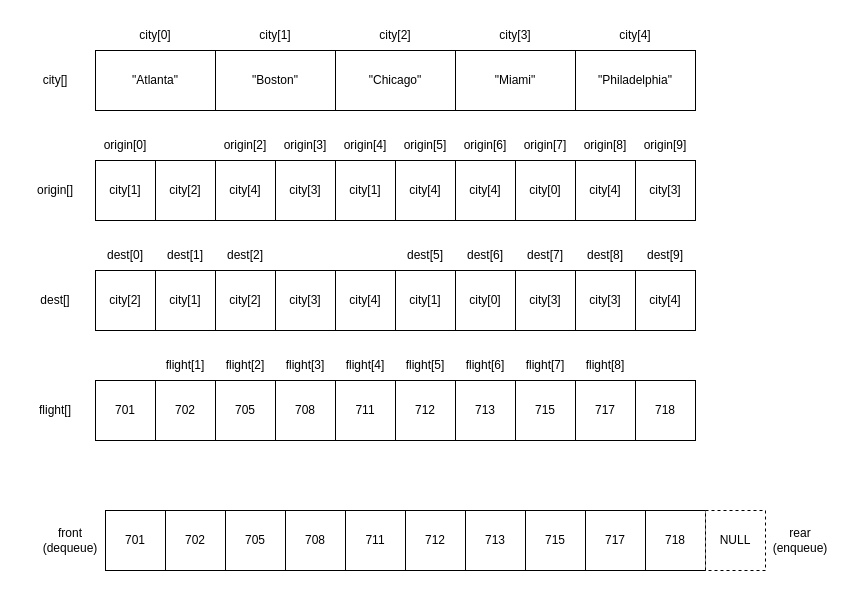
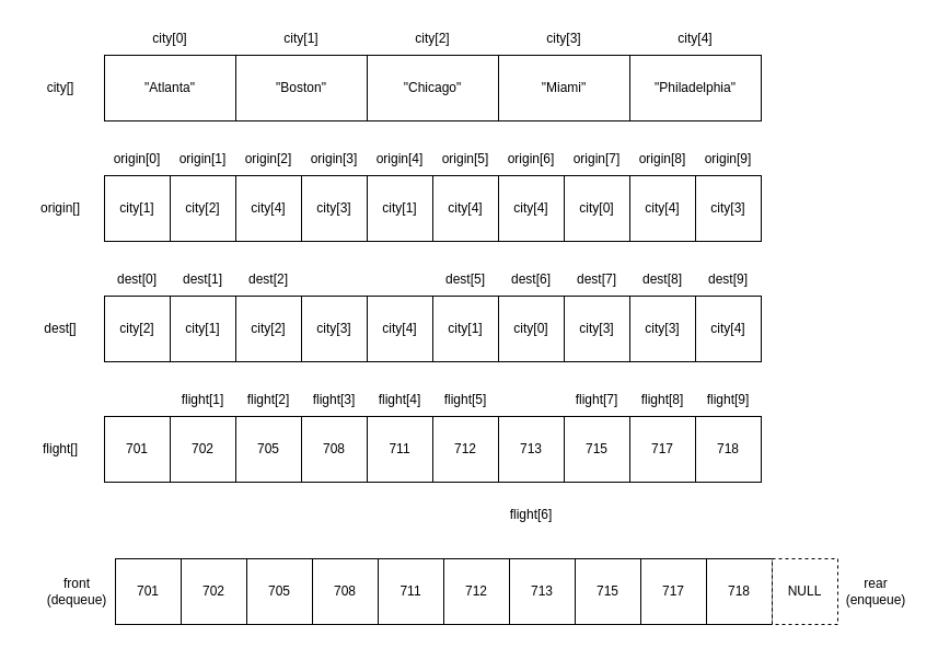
  <mxCell id="0" />
  <mxCell id="1" parent="0" />
  <mxCell id="2" value="" style="rounded=0;whiteSpace=wrap;html=1;" vertex="1" parent="1"><mxGeometry x="95" y="50" width="120" height="60" as="geometry" /></mxCell>
  <mxCell id="3" value="&quot;Atlanta&quot;" style="rounded=0;whiteSpace=wrap;html=1;" vertex="1" parent="1"><mxGeometry x="95" y="50" width="120" height="60" as="geometry" /></mxCell>
  <mxCell id="4" value="&quot;Boston&quot;" style="rounded=0;whiteSpace=wrap;html=1;" vertex="1" parent="1"><mxGeometry x="215" y="50" width="120" height="60" as="geometry" /></mxCell>
  <mxCell id="5" value="&quot;Philadelphia&quot;" style="rounded=0;whiteSpace=wrap;html=1;" vertex="1" parent="1"><mxGeometry x="575" y="50" width="120" height="60" as="geometry" /></mxCell>
  <mxCell id="6" value="&quot;Chicago&quot;" style="rounded=0;whiteSpace=wrap;html=1;" vertex="1" parent="1"><mxGeometry x="335" y="50" width="120" height="60" as="geometry" /></mxCell>
  <mxCell id="7" value="&quot;Miami&quot;" style="rounded=0;whiteSpace=wrap;html=1;" vertex="1" parent="1"><mxGeometry x="455" y="50" width="120" height="60" as="geometry" /></mxCell>
  <mxCell id="8" value="city[1]" style="rounded=0;whiteSpace=wrap;html=1;" vertex="1" parent="1"><mxGeometry x="95" y="160" width="60" height="60" as="geometry" /></mxCell>
  <mxCell id="9" value="city[0]" style="text;html=1;strokeColor=none;fillColor=none;align=center;verticalAlign=middle;whiteSpace=wrap;rounded=0;" vertex="1" parent="1"><mxGeometry x="125" y="20" width="60" height="30" as="geometry" /></mxCell>
  <mxCell id="10" value="city[1]" style="text;html=1;strokeColor=none;fillColor=none;align=center;verticalAlign=middle;whiteSpace=wrap;rounded=0;" vertex="1" parent="1"><mxGeometry x="245" y="20" width="60" height="30" as="geometry" /></mxCell>
  <mxCell id="11" value="city[2]" style="text;html=1;strokeColor=none;fillColor=none;align=center;verticalAlign=middle;whiteSpace=wrap;rounded=0;" vertex="1" parent="1"><mxGeometry x="365" y="20" width="60" height="30" as="geometry" /></mxCell>
  <mxCell id="12" value="city[3]" style="text;html=1;strokeColor=none;fillColor=none;align=center;verticalAlign=middle;whiteSpace=wrap;rounded=0;" vertex="1" parent="1"><mxGeometry x="485" y="20" width="60" height="30" as="geometry" /></mxCell>
  <mxCell id="13" value="city[4]" style="text;html=1;strokeColor=none;fillColor=none;align=center;verticalAlign=middle;whiteSpace=wrap;rounded=0;" vertex="1" parent="1"><mxGeometry x="605" y="20" width="60" height="30" as="geometry" /></mxCell>
  <mxCell id="14" value="city[]" style="text;html=1;strokeColor=none;fillColor=none;align=center;verticalAlign=middle;whiteSpace=wrap;rounded=0;" vertex="1" parent="1"><mxGeometry x="25" y="65" width="60" height="30" as="geometry" /></mxCell>
  <mxCell id="15" value="origin[]" style="text;html=1;strokeColor=none;fillColor=none;align=center;verticalAlign=middle;whiteSpace=wrap;rounded=0;" vertex="1" parent="1"><mxGeometry x="25" y="175" width="60" height="30" as="geometry" /></mxCell>
  <mxCell id="16" value="city[2]" style="rounded=0;whiteSpace=wrap;html=1;" vertex="1" parent="1"><mxGeometry x="155" y="160" width="60" height="60" as="geometry" /></mxCell>
  <mxCell id="17" value="city[4]" style="rounded=0;whiteSpace=wrap;html=1;" vertex="1" parent="1"><mxGeometry x="395" y="160" width="60" height="60" as="geometry" /></mxCell>
  <mxCell id="18" value="city[1]" style="rounded=0;whiteSpace=wrap;html=1;" vertex="1" parent="1"><mxGeometry x="335" y="160" width="60" height="60" as="geometry" /></mxCell>
  <mxCell id="19" value="city[3]" style="rounded=0;whiteSpace=wrap;html=1;" vertex="1" parent="1"><mxGeometry x="275" y="160" width="60" height="60" as="geometry" /></mxCell>
  <mxCell id="20" value="city[4]" style="rounded=0;whiteSpace=wrap;html=1;" vertex="1" parent="1"><mxGeometry x="215" y="160" width="60" height="60" as="geometry" /></mxCell>
  <mxCell id="21" value="city[3]" style="rounded=0;whiteSpace=wrap;html=1;" vertex="1" parent="1"><mxGeometry x="635" y="160" width="60" height="60" as="geometry" /></mxCell>
  <mxCell id="22" value="city[4]" style="rounded=0;whiteSpace=wrap;html=1;" vertex="1" parent="1"><mxGeometry x="575" y="160" width="60" height="60" as="geometry" /></mxCell>
  <mxCell id="23" value="city[0]" style="rounded=0;whiteSpace=wrap;html=1;" vertex="1" parent="1"><mxGeometry x="515" y="160" width="60" height="60" as="geometry" /></mxCell>
  <mxCell id="24" value="city[4]" style="rounded=0;whiteSpace=wrap;html=1;" vertex="1" parent="1"><mxGeometry x="455" y="160" width="60" height="60" as="geometry" /></mxCell>
  <mxCell id="25" value="city[2]" style="rounded=0;whiteSpace=wrap;html=1;" vertex="1" parent="1"><mxGeometry x="95" y="270" width="60" height="60" as="geometry" /></mxCell>
  <mxCell id="26" value="dest[]" style="text;html=1;strokeColor=none;fillColor=none;align=center;verticalAlign=middle;whiteSpace=wrap;rounded=0;" vertex="1" parent="1"><mxGeometry x="25" y="285" width="60" height="30" as="geometry" /></mxCell>
  <mxCell id="27" value="city[1]" style="rounded=0;whiteSpace=wrap;html=1;" vertex="1" parent="1"><mxGeometry x="155" y="270" width="60" height="60" as="geometry" /></mxCell>
  <mxCell id="28" value="city[1]" style="rounded=0;whiteSpace=wrap;html=1;" vertex="1" parent="1"><mxGeometry x="395" y="270" width="60" height="60" as="geometry" /></mxCell>
  <mxCell id="29" value="city[4]" style="rounded=0;whiteSpace=wrap;html=1;" vertex="1" parent="1"><mxGeometry x="335" y="270" width="60" height="60" as="geometry" /></mxCell>
  <mxCell id="30" value="city[3]" style="rounded=0;whiteSpace=wrap;html=1;" vertex="1" parent="1"><mxGeometry x="275" y="270" width="60" height="60" as="geometry" /></mxCell>
  <mxCell id="31" value="city[2]" style="rounded=0;whiteSpace=wrap;html=1;" vertex="1" parent="1"><mxGeometry x="215" y="270" width="60" height="60" as="geometry" /></mxCell>
  <mxCell id="32" value="city[4]" style="rounded=0;whiteSpace=wrap;html=1;" vertex="1" parent="1"><mxGeometry x="635" y="270" width="60" height="60" as="geometry" /></mxCell>
  <mxCell id="33" value="city[3]" style="rounded=0;whiteSpace=wrap;html=1;" vertex="1" parent="1"><mxGeometry x="575" y="270" width="60" height="60" as="geometry" /></mxCell>
  <mxCell id="34" value="city[3]" style="rounded=0;whiteSpace=wrap;html=1;" vertex="1" parent="1"><mxGeometry x="515" y="270" width="60" height="60" as="geometry" /></mxCell>
  <mxCell id="35" value="city[0]" style="rounded=0;whiteSpace=wrap;html=1;" vertex="1" parent="1"><mxGeometry x="455" y="270" width="60" height="60" as="geometry" /></mxCell>
  <mxCell id="36" value="701" style="rounded=0;whiteSpace=wrap;html=1;" vertex="1" parent="1"><mxGeometry x="95" y="380" width="60" height="60" as="geometry" /></mxCell>
  <mxCell id="37" value="flight[]" style="text;html=1;strokeColor=none;fillColor=none;align=center;verticalAlign=middle;whiteSpace=wrap;rounded=0;" vertex="1" parent="1"><mxGeometry x="20" y="395" width="70" height="30" as="geometry" /></mxCell>
  <mxCell id="38" value="702" style="rounded=0;whiteSpace=wrap;html=1;" vertex="1" parent="1"><mxGeometry x="155" y="380" width="60" height="60" as="geometry" /></mxCell>
  <mxCell id="39" value="712" style="rounded=0;whiteSpace=wrap;html=1;" vertex="1" parent="1"><mxGeometry x="395" y="380" width="60" height="60" as="geometry" /></mxCell>
  <mxCell id="40" value="711" style="rounded=0;whiteSpace=wrap;html=1;" vertex="1" parent="1"><mxGeometry x="335" y="380" width="60" height="60" as="geometry" /></mxCell>
  <mxCell id="41" value="708" style="rounded=0;whiteSpace=wrap;html=1;" vertex="1" parent="1"><mxGeometry x="275" y="380" width="60" height="60" as="geometry" /></mxCell>
  <mxCell id="42" value="705" style="rounded=0;whiteSpace=wrap;html=1;" vertex="1" parent="1"><mxGeometry x="215" y="380" width="60" height="60" as="geometry" /></mxCell>
  <mxCell id="43" value="718" style="rounded=0;whiteSpace=wrap;html=1;" vertex="1" parent="1"><mxGeometry x="635" y="380" width="60" height="60" as="geometry" /></mxCell>
  <mxCell id="44" value="717" style="rounded=0;whiteSpace=wrap;html=1;" vertex="1" parent="1"><mxGeometry x="575" y="380" width="60" height="60" as="geometry" /></mxCell>
  <mxCell id="45" value="715" style="rounded=0;whiteSpace=wrap;html=1;" vertex="1" parent="1"><mxGeometry x="515" y="380" width="60" height="60" as="geometry" /></mxCell>
  <mxCell id="46" value="713" style="rounded=0;whiteSpace=wrap;html=1;" vertex="1" parent="1"><mxGeometry x="455" y="380" width="60" height="60" as="geometry" /></mxCell>
  <mxCell id="47" value="origin[0]" style="text;html=1;strokeColor=none;fillColor=none;align=center;verticalAlign=middle;whiteSpace=wrap;rounded=0;" vertex="1" parent="1"><mxGeometry x="95" y="130" width="60" height="30" as="geometry" /></mxCell>
+ <mxCell id="48" value="origin[1]" style="text;html=1;strokeColor=none;fillColor=none;align=center;verticalAlign=middle;whiteSpace=wrap;rounded=0;" vertex="1" parent="1"><mxGeometry x="155" y="130" width="60" height="30" as="geometry" /></mxCell>
  <mxCell id="49" value="origin[2]" style="text;html=1;strokeColor=none;fillColor=none;align=center;verticalAlign=middle;whiteSpace=wrap;rounded=0;" vertex="1" parent="1"><mxGeometry x="215" y="130" width="60" height="30" as="geometry" /></mxCell>
  <mxCell id="50" value="origin[3]" style="text;html=1;strokeColor=none;fillColor=none;align=center;verticalAlign=middle;whiteSpace=wrap;rounded=0;" vertex="1" parent="1"><mxGeometry x="275" y="130" width="60" height="30" as="geometry" /></mxCell>
  <mxCell id="51" value="origin[4]" style="text;html=1;strokeColor=none;fillColor=none;align=center;verticalAlign=middle;whiteSpace=wrap;rounded=0;" vertex="1" parent="1"><mxGeometry x="335" y="130" width="60" height="30" as="geometry" /></mxCell>
  <mxCell id="52" value="origin[5]" style="text;html=1;strokeColor=none;fillColor=none;align=center;verticalAlign=middle;whiteSpace=wrap;rounded=0;" vertex="1" parent="1"><mxGeometry x="395" y="130" width="60" height="30" as="geometry" /></mxCell>
  <mxCell id="53" value="origin[6]" style="text;html=1;strokeColor=none;fillColor=none;align=center;verticalAlign=middle;whiteSpace=wrap;rounded=0;" vertex="1" parent="1"><mxGeometry x="455" y="130" width="60" height="30" as="geometry" /></mxCell>
  <mxCell id="54" value="origin[7]" style="text;html=1;strokeColor=none;fillColor=none;align=center;verticalAlign=middle;whiteSpace=wrap;rounded=0;" vertex="1" parent="1"><mxGeometry x="515" y="130" width="60" height="30" as="geometry" /></mxCell>
  <mxCell id="55" value="origin[8]" style="text;html=1;strokeColor=none;fillColor=none;align=center;verticalAlign=middle;whiteSpace=wrap;rounded=0;" vertex="1" parent="1"><mxGeometry x="575" y="130" width="60" height="30" as="geometry" /></mxCell>
  <mxCell id="56" value="origin[9]" style="text;html=1;strokeColor=none;fillColor=none;align=center;verticalAlign=middle;whiteSpace=wrap;rounded=0;" vertex="1" parent="1"><mxGeometry x="635" y="130" width="60" height="30" as="geometry" /></mxCell>
  <mxCell id="57" value="dest[0]" style="text;html=1;strokeColor=none;fillColor=none;align=center;verticalAlign=middle;whiteSpace=wrap;rounded=0;" vertex="1" parent="1"><mxGeometry x="95" y="240" width="60" height="30" as="geometry" /></mxCell>
  <mxCell id="58" value="dest[1]" style="text;html=1;strokeColor=none;fillColor=none;align=center;verticalAlign=middle;whiteSpace=wrap;rounded=0;" vertex="1" parent="1"><mxGeometry x="155" y="240" width="60" height="30" as="geometry" /></mxCell>
  <mxCell id="59" value="dest[2]" style="text;html=1;strokeColor=none;fillColor=none;align=center;verticalAlign=middle;whiteSpace=wrap;rounded=0;" vertex="1" parent="1"><mxGeometry x="215" y="240" width="60" height="30" as="geometry" /></mxCell>
  <mxCell id="60" value="dest[5]" style="text;html=1;strokeColor=none;fillColor=none;align=center;verticalAlign=middle;whiteSpace=wrap;rounded=0;" vertex="1" parent="1"><mxGeometry x="395" y="240" width="60" height="30" as="geometry" /></mxCell>
  <mxCell id="61" value="dest[6]" style="text;html=1;strokeColor=none;fillColor=none;align=center;verticalAlign=middle;whiteSpace=wrap;rounded=0;" vertex="1" parent="1"><mxGeometry x="455" y="240" width="60" height="30" as="geometry" /></mxCell>
  <mxCell id="62" value="dest[7]" style="text;html=1;strokeColor=none;fillColor=none;align=center;verticalAlign=middle;whiteSpace=wrap;rounded=0;" vertex="1" parent="1"><mxGeometry x="515" y="240" width="60" height="30" as="geometry" /></mxCell>
  <mxCell id="63" value="dest[8]" style="text;html=1;strokeColor=none;fillColor=none;align=center;verticalAlign=middle;whiteSpace=wrap;rounded=0;" vertex="1" parent="1"><mxGeometry x="575" y="240" width="60" height="30" as="geometry" /></mxCell>
  <mxCell id="64" value="dest[9]" style="text;html=1;strokeColor=none;fillColor=none;align=center;verticalAlign=middle;whiteSpace=wrap;rounded=0;" vertex="1" parent="1"><mxGeometry x="635" y="240" width="60" height="30" as="geometry" /></mxCell>
  <mxCell id="65" value="flight[1]" style="text;html=1;strokeColor=none;fillColor=none;align=center;verticalAlign=middle;whiteSpace=wrap;rounded=0;" vertex="1" parent="1"><mxGeometry x="155" y="350" width="60" height="30" as="geometry" /></mxCell>
  <mxCell id="66" value="flight[2]" style="text;html=1;strokeColor=none;fillColor=none;align=center;verticalAlign=middle;whiteSpace=wrap;rounded=0;" vertex="1" parent="1"><mxGeometry x="215" y="350" width="60" height="30" as="geometry" /></mxCell>
  <mxCell id="67" value="flight[3]" style="text;html=1;strokeColor=none;fillColor=none;align=center;verticalAlign=middle;whiteSpace=wrap;rounded=0;" vertex="1" parent="1"><mxGeometry x="275" y="350" width="60" height="30" as="geometry" /></mxCell>
  <mxCell id="68" value="flight[4]" style="text;html=1;strokeColor=none;fillColor=none;align=center;verticalAlign=middle;whiteSpace=wrap;rounded=0;" vertex="1" parent="1"><mxGeometry x="335" y="350" width="60" height="30" as="geometry" /></mxCell>
  <mxCell id="69" value="flight[5]" style="text;html=1;strokeColor=none;fillColor=none;align=center;verticalAlign=middle;whiteSpace=wrap;rounded=0;" vertex="1" parent="1"><mxGeometry x="395" y="350" width="60" height="30" as="geometry" /></mxCell>
- <mxCell id="70" value="flight[6]" style="text;html=1;strokeColor=none;fillColor=none;align=center;verticalAlign=middle;whiteSpace=wrap;rounded=0;" vertex="1" parent="1"><mxGeometry x="455" y="350" width="60" height="30" as="geometry" /></mxCell>
+ <mxCell id="70" value="flight[6]" style="text;html=1;strokeColor=none;fillColor=none;align=center;verticalAlign=middle;whiteSpace=wrap;rounded=0;" vertex="1" parent="1"><mxGeometry x="455" y="455" width="60" height="30" as="geometry" /></mxCell>
  <mxCell id="71" value="flight[7]" style="text;html=1;strokeColor=none;fillColor=none;align=center;verticalAlign=middle;whiteSpace=wrap;rounded=0;" vertex="1" parent="1"><mxGeometry x="515" y="350" width="60" height="30" as="geometry" /></mxCell>
  <mxCell id="72" value="flight[8]" style="text;html=1;strokeColor=none;fillColor=none;align=center;verticalAlign=middle;whiteSpace=wrap;rounded=0;" vertex="1" parent="1"><mxGeometry x="575" y="350" width="60" height="30" as="geometry" /></mxCell>
+ <mxCell id="73" value="flight[9]" style="text;html=1;strokeColor=none;fillColor=none;align=center;verticalAlign=middle;whiteSpace=wrap;rounded=0;" vertex="1" parent="1"><mxGeometry x="635" y="350" width="60" height="30" as="geometry" /></mxCell>
  <mxCell id="74" value="front&lt;br&gt;(dequeue)" style="text;html=1;strokeColor=none;fillColor=none;align=center;verticalAlign=middle;whiteSpace=wrap;rounded=0;" vertex="1" parent="1"><mxGeometry x="35" y="525" width="70" height="30" as="geometry" /></mxCell>
  <mxCell id="75" value="rear&lt;br&gt;(enqueue)" style="text;html=1;strokeColor=none;fillColor=none;align=center;verticalAlign=middle;whiteSpace=wrap;rounded=0;" vertex="1" parent="1"><mxGeometry x="765" y="525" width="70" height="30" as="geometry" /></mxCell>
  <mxCell id="76" value="701" style="rounded=0;whiteSpace=wrap;html=1;" vertex="1" parent="1"><mxGeometry x="105" y="510" width="60" height="60" as="geometry" /></mxCell>
  <mxCell id="77" value="702" style="rounded=0;whiteSpace=wrap;html=1;" vertex="1" parent="1"><mxGeometry x="165" y="510" width="60" height="60" as="geometry" /></mxCell>
  <mxCell id="78" value="705" style="rounded=0;whiteSpace=wrap;html=1;" vertex="1" parent="1"><mxGeometry x="225" y="510" width="60" height="60" as="geometry" /></mxCell>
  <mxCell id="79" value="708" style="rounded=0;whiteSpace=wrap;html=1;" vertex="1" parent="1"><mxGeometry x="285" y="510" width="60" height="60" as="geometry" /></mxCell>
  <mxCell id="80" value="711" style="rounded=0;whiteSpace=wrap;html=1;" vertex="1" parent="1"><mxGeometry x="345" y="510" width="60" height="60" as="geometry" /></mxCell>
  <mxCell id="81" value="712" style="rounded=0;whiteSpace=wrap;html=1;" vertex="1" parent="1"><mxGeometry x="405" y="510" width="60" height="60" as="geometry" /></mxCell>
  <mxCell id="82" value="713" style="rounded=0;whiteSpace=wrap;html=1;" vertex="1" parent="1"><mxGeometry x="465" y="510" width="60" height="60" as="geometry" /></mxCell>
  <mxCell id="83" value="715" style="rounded=0;whiteSpace=wrap;html=1;" vertex="1" parent="1"><mxGeometry x="525" y="510" width="60" height="60" as="geometry" /></mxCell>
  <mxCell id="84" value="717" style="rounded=0;whiteSpace=wrap;html=1;" vertex="1" parent="1"><mxGeometry x="585" y="510" width="60" height="60" as="geometry" /></mxCell>
  <mxCell id="85" value="718" style="rounded=0;whiteSpace=wrap;html=1;" vertex="1" parent="1"><mxGeometry x="645" y="510" width="60" height="60" as="geometry" /></mxCell>
  <mxCell id="86" value="NULL" style="rounded=0;whiteSpace=wrap;html=1;dashed=1;" vertex="1" parent="1"><mxGeometry x="705" y="510" width="60" height="60" as="geometry" /></mxCell>
